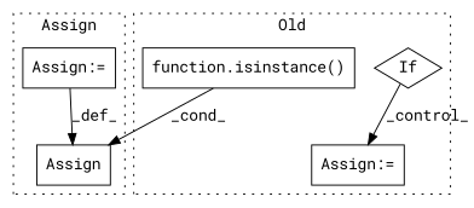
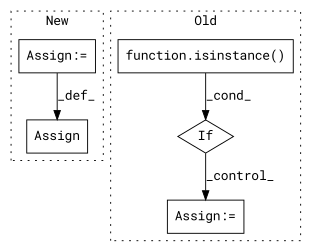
  digraph {
    fontname="Roboto Mono"
    node [a=68 fontname="Roboto Mono" l=3 shape=box]
    edge [fontname="Roboto Mono"]
    n1 [a=63 l="25,0" label=Assign s="9018,0"]
    n2 [label="Assign:=" s=9043]
    n3 [a=75 l="11,1" label="function.isinstance()" s="6413,6441"]
    n4 [a=96 l="3,18" label=If s="6410,6442" shape=diamond]
    n5 [label="Assign:=" s=6698]
    subgraph cluster_1 {
-     label=Assign
+     label=New
      style=dotted
      n1
      n2
    }
    subgraph cluster_2 {
      label=Old
      style=dotted
      n3
      n4
      n5
    }
    n2 -> n1 [label=_def_]
-   n3 -> n1 [label=_cond_]
+   n3 -> n4 [label=_cond_]
    n4 -> n5 [label=_control_]
  }
